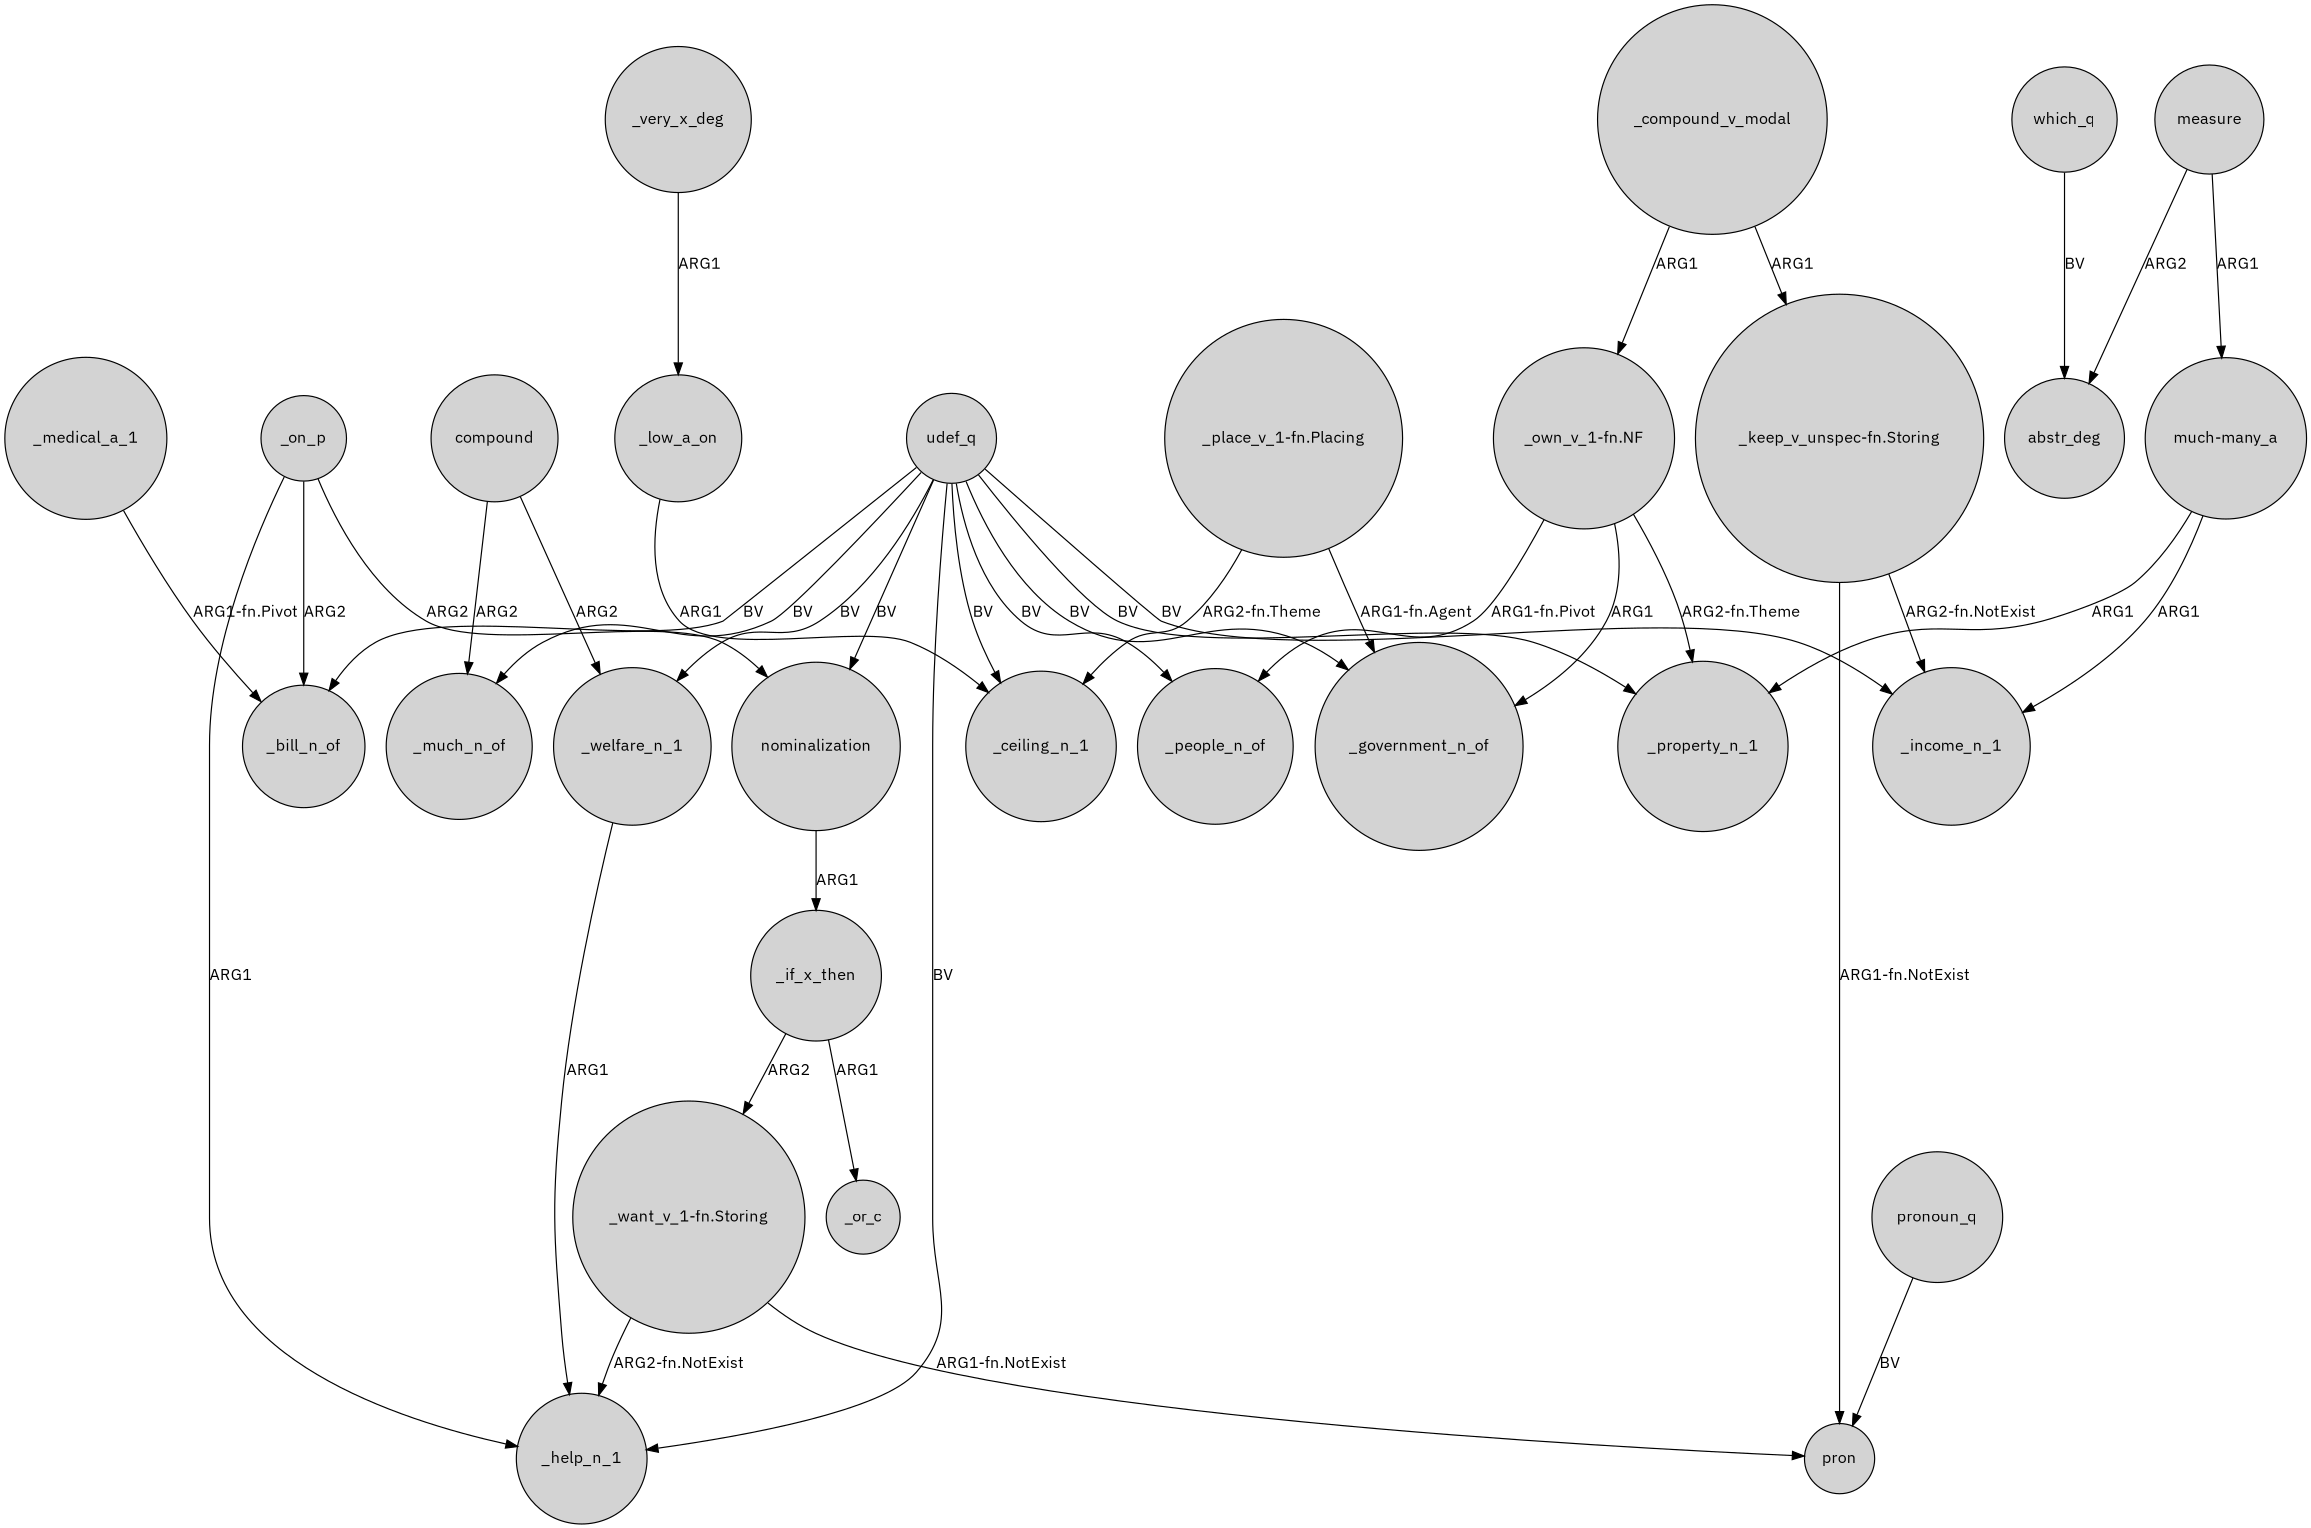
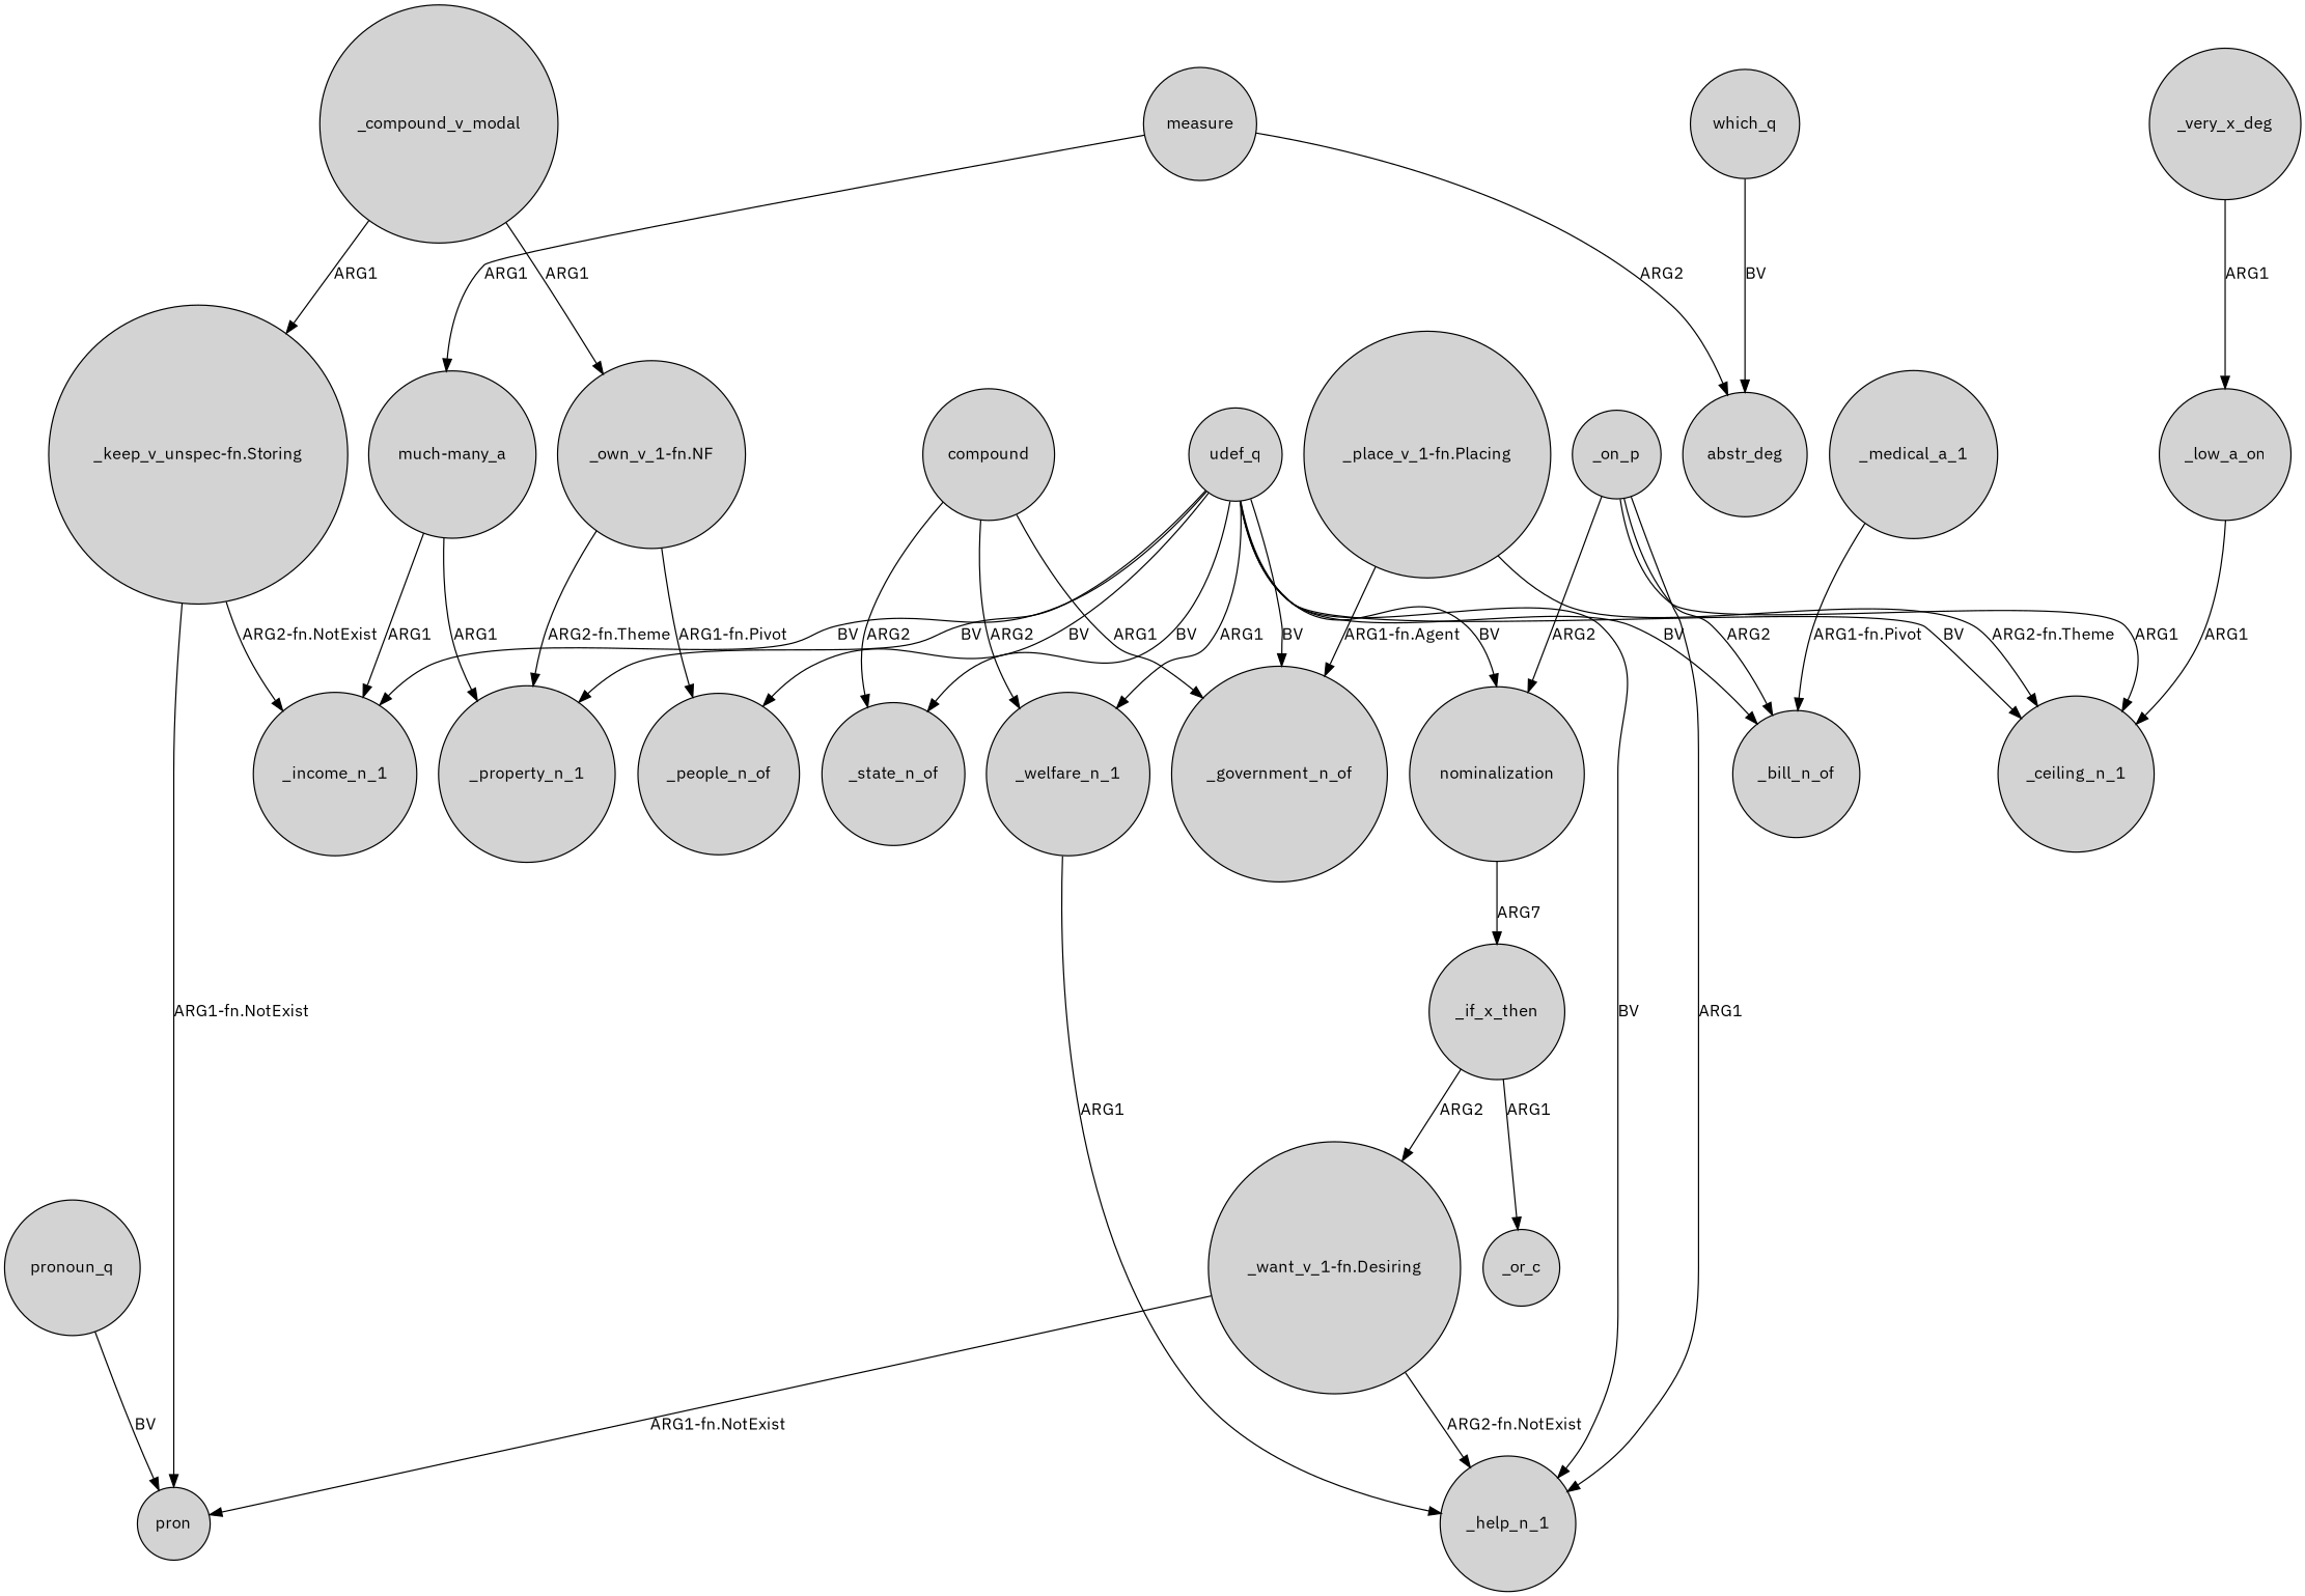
  digraph {
    fontname="IBM Plex Sans"
    node [fontname="IBM Plex Sans" shape=circle style=filled]
    edge [fontname="IBM Plex Sans"]
    _if_x_then
-   "_want_v_1-fn.Desiring" [label="_want_v_1-fn.Storing"]
+   "_want_v_1-fn.Desiring"
    _or_c
    pron
    _help_n_1
    measure
    abstr_deg
    "much-many_a"
    _property_n_1
    _income_n_1
    "_own_v_1-fn.NF"
    _people_n_of
    "_place_v_1-fn.Placing"
    _ceiling_n_1
    _government_n_of
    compound
-   _state_n_of [label=_much_n_of]
+   _state_n_of
    _welfare_n_1
    udef_q
    nominalization
    _bill_n_of
    _on_p
    "_keep_v_unspec-fn.Storing"
    n24 [label=_compound_v_modal]
    _medical_a_1
    pronoun_q
    which_q
    _low_a_on
    _very_x_deg
    _if_x_then -> "_want_v_1-fn.Desiring" [label=ARG2]
    _if_x_then -> _or_c [label=ARG1]
    "_want_v_1-fn.Desiring" -> pron [label="ARG1-fn.NotExist"]
    "_want_v_1-fn.Desiring" -> _help_n_1 [label="ARG2-fn.NotExist"]
    measure -> abstr_deg [label=ARG2]
    measure -> "much-many_a" [label=ARG1]
    "much-many_a" -> _property_n_1 [label=ARG1]
    "much-many_a" -> _income_n_1 [label=ARG1]
    "_own_v_1-fn.NF" -> _property_n_1 [label="ARG2-fn.Theme"]
    "_own_v_1-fn.NF" -> _people_n_of [label="ARG1-fn.Pivot"]
    "_place_v_1-fn.Placing" -> _ceiling_n_1 [label="ARG2-fn.Theme"]
    "_place_v_1-fn.Placing" -> _government_n_of [label="ARG1-fn.Agent"]
-   "_own_v_1-fn.NF" -> _government_n_of [label=ARG1]
+   compound -> _government_n_of [label=ARG1]
    compound -> _state_n_of [label=ARG2]
    compound -> _welfare_n_1 [label=ARG2]
    _welfare_n_1 -> _help_n_1 [label=ARG1]
    udef_q -> _help_n_1 [label=BV]
    udef_q -> _property_n_1 [label=BV]
    udef_q -> _income_n_1 [label=BV]
    udef_q -> _people_n_of [label=BV]
    udef_q -> _ceiling_n_1 [label=BV]
    udef_q -> _government_n_of [label=BV]
    udef_q -> _state_n_of [label=BV]
-   udef_q -> _welfare_n_1 [label=BV]
+   udef_q -> _welfare_n_1 [label=ARG1]
    udef_q -> nominalization [label=BV]
    udef_q -> _bill_n_of [label=BV]
-   nominalization -> _if_x_then [label=ARG1]
+   nominalization -> _if_x_then [label=ARG7]
    _on_p -> _help_n_1 [label=ARG1]
+   _on_p -> _ceiling_n_1 [label=ARG1]
    _on_p -> nominalization [label=ARG2]
    _on_p -> _bill_n_of [label=ARG2]
    "_keep_v_unspec-fn.Storing" -> pron [label="ARG1-fn.NotExist"]
    "_keep_v_unspec-fn.Storing" -> _income_n_1 [label="ARG2-fn.NotExist"]
    n24 -> "_own_v_1-fn.NF" [label=ARG1]
    n24 -> "_keep_v_unspec-fn.Storing" [label=ARG1]
    _medical_a_1 -> _bill_n_of [label="ARG1-fn.Pivot"]
    pronoun_q -> pron [label=BV]
    which_q -> abstr_deg [label=BV]
    _low_a_on -> _ceiling_n_1 [label=ARG1]
    _very_x_deg -> _low_a_on [label=ARG1]
  }
